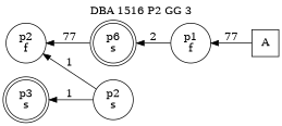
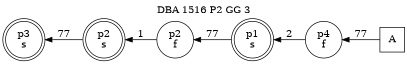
  digraph {
    label=" DBA 1516 P2 GG 3 "
    labelloc=tl
    rankdir=RL
    node [shape=doublecircle]
    n1 [label=A shape=square]
-   n2 [label="p1\nf" shape=circle]
-   n3 [label="p6\ns"]
+   n2 [label="p4\nf" shape=circle]
+   n3 [label="p1\ns"]
    n4 [label="p2\nf" shape=circle]
-   n5 [label="p2\ns" shape=circle]
+   n5 [label="p2\ns"]
    n6 [label="p3\ns"]
    n1 -> n2 [label=77]
    n2 -> n3 [label=2]
    n3 -> n4 [label=77]
-   n5 -> n4 [label=1]
-   n5 -> n6 [label=1]
+   n4 -> n5 [label=1]
+   n5 -> n6 [label=77]
  }
